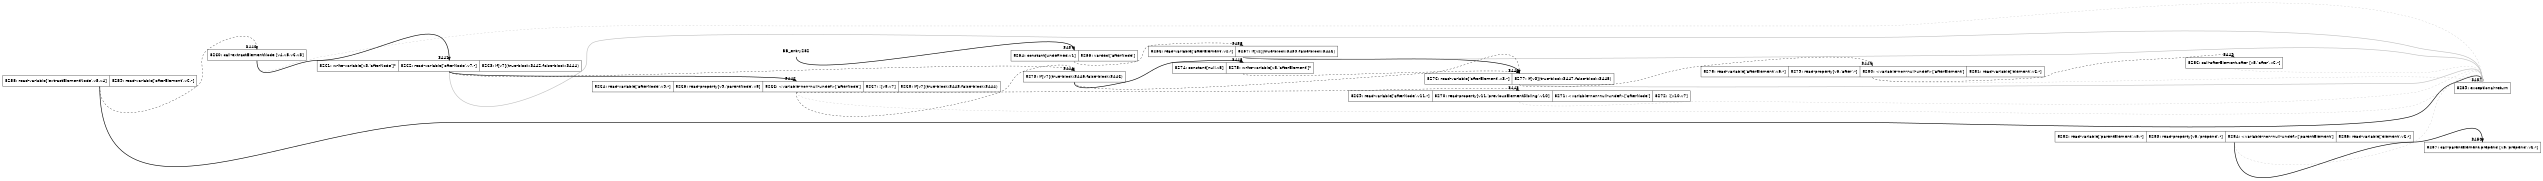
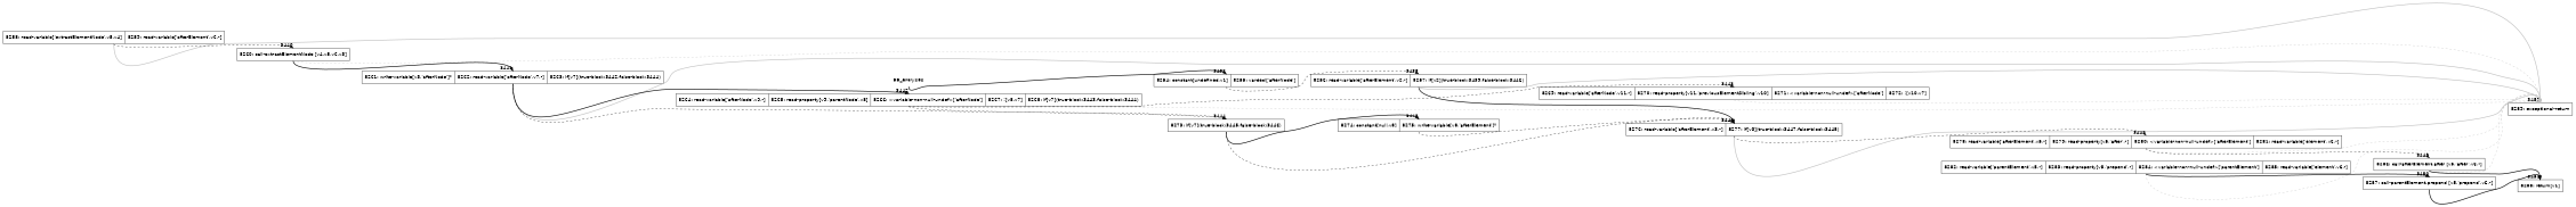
  digraph {
    fontname="DejaVu Sans"
    rankdir=LR
    node [fontname="DejaVu Sans" shape=record]
    edge [fontname="DejaVu Sans" headport=n style=dashed tailport=s]
    n1 [label=BB_entry282 shape=none]
    n2 [label="{8254: constant[undefined,v1]|8255: vardecl['afterNode']}"]
    n3 [label="{8256: read-variable['afterElement',v2,-]|8257: if[v2](true-block:3439,false-block:3446)}"]
    n4 [label="{8276: read-variable['afterElement',v3,-]|8277: if[v3](true-block:3447,false-block:3448)}"]
    n5 [label="{8289: exceptional-return}"]
    n6 [label="{8258: read-variable['extractElementNode',v5,v4]|8259: read-variable['afterElement',v6,-]}"]
    n7 [label="{8260: call-extractElementNode [v4,v5,v6,v3]}"]
    n8 [label="{8278: read-variable['afterElement',v5,-]|8279: read-property[v5,'after',-]|8280: \<variable-non-null-undef\>['afterElement']|8281: read-variable['element',v6,-]}"]
    n9 [label="{8261: write-variable[v3,'afterNode']*|8262: read-variable['afterNode',v7,-]|8263: if[v7](true-block:3442,false-block:3444)}"]
    n10 [label="{8286: call-afterElement.after [v5,'after',v6,-]}"]
    n11 [label="{8282: read-variable['parentElement',v5,-]|8283: read-property[v5,'prepend',-]|8284: \<variable-non-null-undef\>['parentElement']|8285: read-variable['element',v6,-]}"]
    n12 [label="{8287: call-parentElement.prepend [v5,'prepend',v6,-]}"]
    n13 [label="{8273: if[v7](true-block:3445,false-block:3446)}"]
    n14 [label="{8264: read-variable['afterNode',v9,-]|8265: read-property[v9,'parentNode',v8]|8266: \<variable-non-null-undef\>['afterNode']|8267: ![v8,v7]|8268: if[v7](true-block:3443,false-block:3444)}"]
    n15 [label="{8274: constant[null,v8]|8275: write-variable[v8,'afterElement']*}"]
    n16 [label="{8269: read-variable['afterNode',v11,-]|8270: read-property[v11,'previousElementSibling',v10]|8271: \<variable-non-null-undef\>['afterNode']|8272: ![v10,v7]}"]
+   n17 [label="{8288: return[v1]}"]
    n1 -> n2 [headlabel="    3437" style=bold]
    n2 -> n3 [headlabel="      3438"]
    n3 -> n4 [headlabel="      3446" style=bold]
    n3 -> n5 [color=gray headlabel="      3452" style=bold]
    n4 -> n5 [color=gray style=bold]
    n4 -> n8 [headlabel="      3447"]
-   n6 -> n5 [color=black style=bold]
+   n6 -> n5 [color=gray style=bold]
    n6 -> n7 [headlabel="      3440"]
    n7 -> n5 [color=gray]
    n7 -> n9 [headlabel="      3441" style=bold]
    n8 -> n5 [color=gray]
    n8 -> n10 [headlabel="      3449"]
    n9 -> n5 [color=gray style=bold]
    n9 -> n13 [headlabel="      3444"]
    n9 -> n14 [headlabel="      3442" style=bold]
    n10 -> n5 [color=gray]
+   n10 -> n17 [headlabel="      3451" style=bold]
    n11 -> n5 [color=gray]
    n11 -> n12 [headlabel="      3450" style=bold]
+   n12 -> n17 [style=bold]
    n13 -> n4
    n13 -> n15 [headlabel="      3445" style=bold]
    n14 -> n5 [color=gray]
    n14 -> n13
    n14 -> n16 [headlabel="      3443"]
    n15 -> n4
    n16 -> n5 [color=gray]
  }
